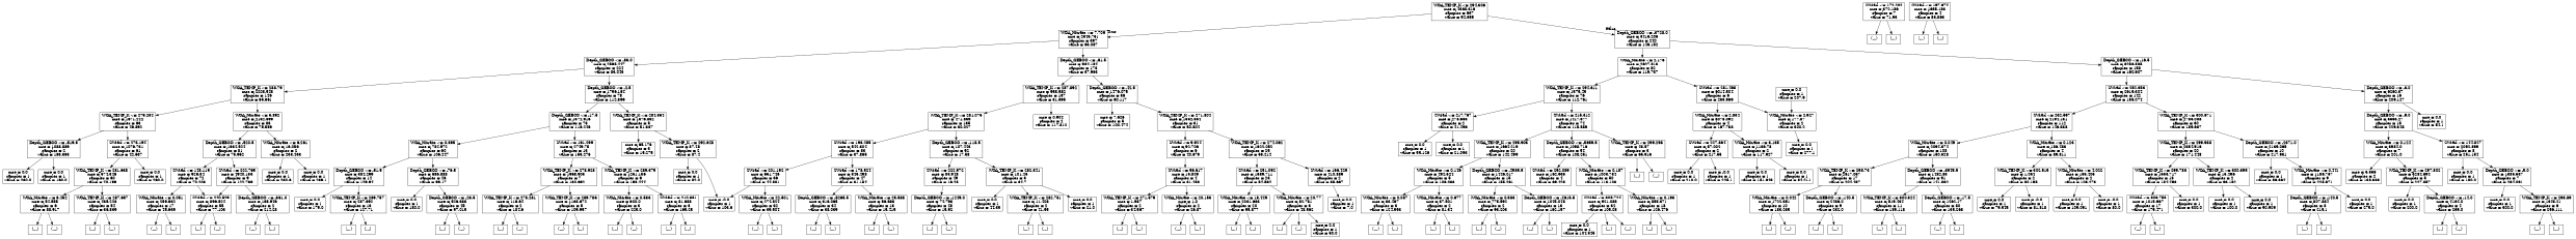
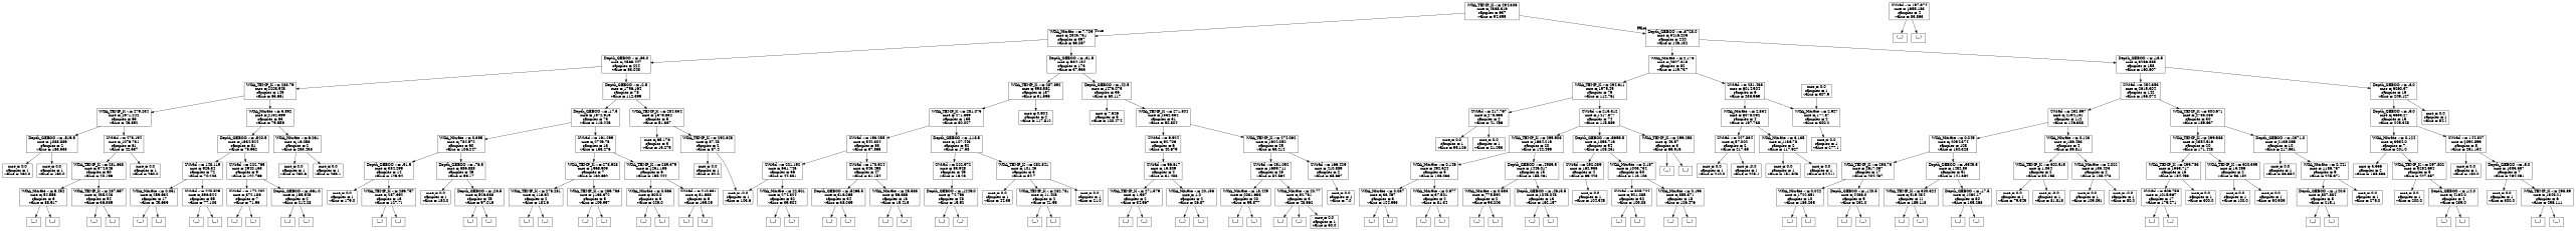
  digraph {
    node [shape=box]
    n1 [label="WOA_TEMP_K <= 294.306\nmse = 4368.316\nsamples = 637\nvalue = 94.355"]
    n2 [label="WOA_Nitrate <= 7.709\nmse = 2345.751\nsamples = 397\nvalue = 63.087"]
    n3 [label="Depth_GEBCO <= -3728.0\nmse = 3416.206\nsamples = 240\nvalue = 146.152"]
    n4 [label="Depth_GEBCO <= -83.0\nmse = 2565.447\nsamples = 224\nvalue = 83.043"]
    n5 [label="Depth_GEBCO <= -61.5\nmse = 934.184\nsamples = 173\nvalue = 37.933"]
    n6 [label="WOA_Nitrate <= 2.176\nmse = 2627.813\nsamples = 82\nvalue = 119.737"]
    n7 [label="Depth_GEBCO <= -16.5\nmse = 3256.885\nsamples = 158\nvalue = 160.607"]
    n8 [label="WOA_TEMP_K <= 288.79\nmse = 2208.543\nsamples = 146\nvalue = 65.661"]
    n9 [label="Depth_GEBCO <= -2.5\nmse = 1796.164\nsamples = 78\nvalue = 112.399"]
    n10 [label="WOA_TEMP_K <= 287.892\nmse = 598.582\nsamples = 137\nvalue = 31.595"]
    n11 [label="Depth_GEBCO <= -42.5\nmse = 1476.075\nsamples = 36\nvalue = 60.117"]
    n12 [label="WOA_TEMP_K <= 279.234\nmse = 1671.242\nsamples = 63\nvalue = 46.892"]
    n13 [label="WOA_Nitrate <= 5.892\nmse = 2152.399\nsamples = 83\nvalue = 79.559"]
    n14 [label="Depth_GEBCO <= -17.5\nmse = 1572.916\nsamples = 73\nvalue = 116.246"]
    n15 [label="WOA_TEMP_K <= 284.354\nmse = 1376.832\nsamples = 5\nvalue = 51.337"]
    n16 [label="Depth_GEBCO <= -519.5\nmse = 1088.889\nsamples = 2\nvalue = 183.333"]
    n17 [label="SWrad <= 273.194\nmse = 1076.731\nsamples = 61\nvalue = 42.537"]
    n18 [label="Depth_GEBCO <= -520.5\nmse = 1634.524\nsamples = 81\nvalue = 75.952"]
    n19 [label="WOA_Nitrate <= 6.261\nmse = 16.056\nsamples = 2\nvalue = 233.433"]
    n20 [label="mse = 0.0\nsamples = 1\nvalue = 230.0"]
    n21 [label="mse = 0.0\nsamples = 1\nvalue = 160.0"]
    n22 [label="WOA_TEMP_K <= 281.638\nmse = 574.346\nsamples = 60\nvalue = 40.199"]
    n23 [label="mse = 0.0\nsamples = 1\nvalue = 260.0"]
    n24 [label="WOA_Nitrate <= 6.452\nmse = 54.555\nsamples = 6\nvalue = 88.917"]
    n25 [label="WOA_TEMP_K <= 287.657\nmse = 435.223\nsamples = 54\nvalue = 36.839"]
    n26 [label="(...)"]
    n27 [label="(...)"]
    n28 [label="(...)"]
    n29 [label="(...)"]
    n30 [label="SWrad <= 148.119\nmse = 926.34\nsamples = 72\nvalue = 70.203"]
    n31 [label="SWrad <= 222.765\nmse = 4940.153\nsamples = 9\nvalue = 122.769"]
    n32 [label="mse = 0.0\nsamples = 1\nvalue = 230.6"]
    n33 [label="mse = 0.0\nsamples = 1\nvalue = 239.1"]
    n34 [label="WOA_Nitrate <= 0.051\nmse = 259.632\nsamples = 17\nvalue = 45.639"]
    n35 [label="SWrad <= 240.529\nmse = 896.524\nsamples = 55\nvalue = 77.103"]
    n36 [label="SWrad <= 172.202\nmse = 372.186\nsamples = 7\nvalue = 71.93"]
    n37 [label="Depth_GEBCO <= -361.0\nmse = 135.946\nsamples = 2\nvalue = 214.28"]
    n38 [label="(...)"]
    n39 [label="(...)"]
    n40 [label="(...)"]
    n41 [label="(...)"]
    n42 [label="(...)"]
    n43 [label="(...)"]
    n44 [label="(...)"]
    n45 [label="(...)"]
    n46 [label="WOA_Nitrate <= 0.395\nmse = 784.972\nsamples = 60\nvalue = 106.247"]
    n47 [label="SWrad <= 161.299\nmse = 2749.75\nsamples = 13\nvalue = 153.276"]
    n48 [label="mse = 65.176\nsamples = 3\nvalue = 15.275"]
    n49 [label="WOA_TEMP_K <= 292.648\nmse = 87.48\nsamples = 2\nvalue = 87.4"]
    n50 [label="Depth_GEBCO <= -51.5\nmse = 384.299\nsamples = 14\nvalue = 129.94"]
    n51 [label="Depth_GEBCO <= -76.5\nmse = 686.888\nsamples = 46\nvalue = 99.17"]
    n52 [label="WOA_TEMP_K <= 278.928\nmse = 1968.903\nsamples = 7\nvalue = 130.692"]
    n53 [label="WOA_TEMP_K <= 289.379\nmse = 1251.136\nsamples = 6\nvalue = 198.444"]
    n54 [label="mse = 0.0\nsamples = 1\nvalue = 179.0"]
    n55 [label="WOA_TEMP_K <= 289.757\nmse = 287.392\nsamples = 13\nvalue = 127.71"]
    n56 [label="mse = 0.0\nsamples = 1\nvalue = 180.0"]
    n57 [label="Depth_GEBCO <= -23.5\nmse = 526.333\nsamples = 45\nvalue = 97.015"]
    n58 [label="(...)"]
    n59 [label="(...)"]
    n60 [label="(...)"]
    n61 [label="(...)"]
    n62 [label="WOA_TEMP_K <= 278.281\nmse = 116.64\nsamples = 2\nvalue = 184.6"]
    n63 [label="WOA_TEMP_K <= 289.786\nmse = 1133.672\nsamples = 5\nvalue = 109.957"]
    n64 [label="WOA_Nitrate <= 0.583\nmse = 600.0\nsamples = 3\nvalue = 225.0"]
    n65 [label="SWrad <= 210.331\nmse = 81.688\nsamples = 3\nvalue = 165.25"]
    n66 [label="(...)"]
    n67 [label="(...)"]
    n68 [label="(...)"]
    n69 [label="(...)"]
    n70 [label="(...)"]
    n71 [label="(...)"]
    n72 [label="(...)"]
    n73 [label="(...)"]
    n74 [label="mse = 0.0\nsamples = 1\nvalue = 82.0"]
    n75 [label="mse = -0.0\nsamples = 1\nvalue = 103.6"]
    n76 [label="WOA_TEMP_K <= 281.075\nmse = 471.839\nsamples = 135\nvalue = 30.027"]
    n77 [label="mse = 0.904\nsamples = 2\nvalue = 117.812"]
    n78 [label="mse = 7.626\nsamples = 5\nvalue = 100.474"]
    n79 [label="WOA_TEMP_K <= 271.804\nmse = 1352.354\nsamples = 31\nvalue = 50.804"]
    n80 [label="SWrad <= 193.255\nmse = 542.304\nsamples = 83\nvalue = 37.865"]
    n81 [label="Depth_GEBCO <= -118.5\nmse = 107.443\nsamples = 52\nvalue = 17.58"]
    n82 [label="SWrad <= 178.524\nmse = 345.498\nsamples = 47\nvalue = 31.154"]
    n83 [label="SWrad <= 201.192\nmse = 651.746\nsamples = 36\nvalue = 44.881"]
    n84 [label="SWrad <= 222.972\nmse = 83.948\nsamples = 49\nvalue = 16.28"]
    n85 [label="WOA_TEMP_K <= 282.841\nmse = 101.45\nsamples = 3\nvalue = 34.7"]
    n86 [label="Depth_GEBCO <= -5265.5\nmse = 316.065\nsamples = 34\nvalue = 38.039"]
    n87 [label="WOA_Nitrate <= 25.588\nmse = 56.683\nsamples = 13\nvalue = 15.415"]
    n88 [label="WOA_Nitrate <= 22.501\nmse = 274.824\nsamples = 32\nvalue = 39.504"]
    n89 [label="(...)"]
    n90 [label="(...)"]
    n91 [label="(...)"]
    n92 [label="(...)"]
    n93 [label="SWrad <= 197.674\nmse = 1655.183\nsamples = 4\nvalue = 83.863"]
    n94 [label="(...)"]
    n95 [label="(...)"]
    n96 [label="(...)"]
    n97 [label="(...)"]
    n98 [label="Depth_GEBCO <= -1249.0\nmse = 74.793\nsamples = 48\nvalue = 15.92"]
    n99 [label="mse = 0.0\nsamples = 1\nvalue = 44.35"]
    n100 [label="WOA_TEMP_K <= 282.781\nmse = 11.408\nsamples = 2\nvalue = 41.55"]
    n101 [label="mse = 0.0\nsamples = 1\nvalue = 21.0"]
    n102 [label="(...)"]
    n103 [label="(...)"]
    n104 [label="(...)"]
    n105 [label="(...)"]
    n106 [label="SWrad <= 9.924\nmse = 92.706\nsamples = 6\nvalue = 40.679"]
    n107 [label="WOA_TEMP_K <= 274.062\nmse = 1622.052\nsamples = 25\nvalue = 53.214"]
    n108 [label="SWrad <= 56.617\nmse = 15.809\nsamples = 4\nvalue = 31.488"]
    n109 [label="SWrad <= 251.052\nmse = 1689.711\nsamples = 23\nvalue = 54.564"]
    n110 [label="SWrad <= 166.429\nmse = 410.889\nsamples = 2\nvalue = 35.667"]
    n111 [label="WOA_TEMP_K <= 271.579\nmse = 1.987\nsamples = 2\nvalue = 34.567"]
    n112 [label="WOA_Nitrate <= 20.153\nmse = 1.0\nsamples = 2\nvalue = 26.87"]
    n113 [label="(...)"]
    n114 [label="(...)"]
    n115 [label="(...)"]
    n116 [label="(...)"]
    n117 [label="WOA_Nitrate <= 18.449\nmse = 2031.633\nsamples = 20\nvalue = 55.877"]
    n118 [label="WOA_Nitrate <= 20.77\nmse = 82.731\nsamples = 3\nvalue = 48.562"]
    n119 [label="mse = 0.0\nsamples = 1\nvalue = 7.0"]
    n120 [label="(...)"]
    n121 [label="(...)"]
    n122 [label="(...)"]
    n123 [label="(...)"]
    n124 [label="mse = 0.0\nsamples = 1\nvalue = 50.0"]
    n125 [label="WOA_TEMP_K <= 294.611\nmse = 1575.45\nsamples = 76\nvalue = 112.761"]
    n126 [label="SWrad <= 281.468\nmse = 6014.504\nsamples = 6\nvalue = 233.969"]
    n127 [label="SWrad <= 252.353\nmse = 2615.304\nsamples = 142\nvalue = 155.074"]
    n128 [label="Depth_GEBCO <= -3.0\nmse = 6260.37\nsamples = 16\nvalue = 209.127"]
    n129 [label="SWrad <= 217.767\nmse = 278.633\nsamples = 2\nvalue = 41.496"]
    n130 [label="SWrad <= 215.312\nmse = 1417.377\nsamples = 74\nvalue = 115.589"]
    n131 [label="WOA_Nitrate <= 2.834\nmse = 3078.092\nsamples = 4\nvalue = 167.738"]
    n132 [label="WOA_Nitrate <= 2.927\nmse = 177.87\nsamples = 2\nvalue = 300.2"]
    n133 [label="mse = 0.0\nsamples = 1\nvalue = 55.126"]
    n134 [label="mse = 0.0\nsamples = 1\nvalue = 21.053"]
    n135 [label="WOA_TEMP_K <= 295.903\nmse = 1664.219\nsamples = 20\nvalue = 142.499"]
    n136 [label="Depth_GEBCO <= -5659.5\nmse = 1098.716\nsamples = 54\nvalue = 108.251"]
    n137 [label="WOA_TEMP_K <= 299.298\nmse = 43.57\nsamples = 3\nvalue = 65.916"]
    n138 [label="WOA_Nitrate <= 0.146\nmse = 492.524\nsamples = 5\nvalue = 106.033"]
    n139 [label="Depth_GEBCO <= -4985.5\nmse = 1446.017\nsamples = 15\nvalue = 155.261"]
    n140 [label="SWrad <= 252.089\nmse = 162.935\nsamples = 4\nvalue = 69.428"]
    n141 [label="WOA_Nitrate <= 0.187\nmse = 1003.734\nsamples = 50\nvalue = 113.103"]
    n142 [label="WOA_Nitrate <= 0.087\nmse = 33.467\nsamples = 3\nvalue = 124.553"]
    n143 [label="WOA_Nitrate <= 0.677\nmse = 37.501\nsamples = 2\nvalue = 81.34"]
    n144 [label="WOA_Nitrate <= 0.583\nmse = 775.592\nsamples = 2\nvalue = 93.203"]
    n145 [label="Depth_GEBCO <= -4615.5\nmse = 1045.048\nsamples = 13\nvalue = 162.157"]
    n146 [label="(...)"]
    n147 [label="(...)"]
    n148 [label="(...)"]
    n149 [label="(...)"]
    n150 [label="(...)"]
    n151 [label="(...)"]
    n152 [label="(...)"]
    n153 [label="(...)"]
    n154 [label="mse = 0.0\nsamples = 1\nvalue = 104.545"]
    n155 [label="SWrad <= 305.724\nmse = 921.085\nsamples = 32\nvalue = 105.08"]
    n156 [label="WOA_Nitrate <= 0.193\nmse = 855.371\nsamples = 18\nvalue = 126.476"]
    n157 [label="(...)"]
    n158 [label="(...)"]
    n159 [label="(...)"]
    n160 [label="(...)"]
    n161 [label="(...)"]
    n162 [label="(...)"]
    n163 [label="SWrad <= 227.864\nmse = 57.002\nsamples = 2\nvalue = 217.55"]
    n164 [label="WOA_Nitrate <= 3.135\nmse = 1136.78\nsamples = 2\nvalue = 117.927"]
    n165 [label="mse = 0.0\nsamples = 1\nvalue = 277.1"]
    n166 [label="mse = 0.0\nsamples = 1\nvalue = 210.0"]
    n167 [label="mse = -0.0\nsamples = 1\nvalue = 225.1"]
    n168 [label="mse = 0.0\nsamples = 1\nvalue = 151.643"]
    n169 [label="mse = 0.0\nsamples = 1\nvalue = 84.211"]
-   n170 [label="mse = 0.0\nsamples = 1\nvalue = 207.9"]
+   n170 [label="mse = 0.0\nsamples = 1\nvalue = 307.9"]
    n171 [label="SWrad <= 232.597\nmse = 2194.131\nsamples = 112\nvalue = 146.338"]
    n172 [label="WOA_TEMP_K <= 300.671\nmse = 2785.088\nsamples = 30\nvalue = 189.637"]
    n173 [label="Depth_GEBCO <= -9.0\nmse = 3533.27\nsamples = 15\nvalue = 229.348"]
    n174 [label="mse = 0.0\nsamples = 1\nvalue = 54.1"]
    n175 [label="WOA_Nitrate <= 0.049\nmse = 2094.374\nsamples = 108\nvalue = 150.328"]
    n176 [label="WOA_Nitrate <= 0.123\nmse = 186.483\nsamples = 4\nvalue = 89.811"]
    n177 [label="WOA_TEMP_K <= 299.988\nmse = 2354.916\nsamples = 20\nvalue = 171.448"]
    n178 [label="Depth_GEBCO <= -2371.0\nmse = 2139.065\nsamples = 10\nvalue = 217.931"]
    n179 [label="WOA_TEMP_K <= 298.73\nmse = 2617.057\nsamples = 17\nvalue = 204.437"]
    n180 [label="Depth_GEBCO <= -3545.5\nmse = 1482.83\nsamples = 91\nvalue = 141.862"]
    n181 [label="WOA_TEMP_K <= 302.515\nmse = 1.054\nsamples = 2\nvalue = 80.195"]
    n182 [label="WOA_Nitrate <= 4.022\nmse = 135.405\nsamples = 2\nvalue = 103.273"]
    n183 [label="WOA_Nitrate <= 0.042\nmse = 1722.391\nsamples = 10\nvalue = 183.235"]
    n184 [label="Depth_GEBCO <= -140.5\nmse = 2436.0\nsamples = 9\nvalue = 232.0"]
    n185 [label="WOA_TEMP_K <= 300.324\nmse = 519.434\nsamples = 11\nvalue = 189.118"]
    n186 [label="Depth_GEBCO <= -17.5\nmse = 1262.17\nsamples = 80\nvalue = 135.268"]
    n187 [label="(...)"]
    n188 [label="(...)"]
    n189 [label="(...)"]
    n190 [label="(...)"]
    n191 [label="(...)"]
    n192 [label="(...)"]
    n193 [label="(...)"]
    n194 [label="(...)"]
    n195 [label="mse = 0.0\nsamples = 1\nvalue = 79.545"]
    n196 [label="mse = -0.0\nsamples = 1\nvalue = 81.818"]
    n197 [label="mse = 0.0\nsamples = 1\nvalue = 109.091"]
    n198 [label="mse = -0.0\nsamples = 1\nvalue = 80.0"]
    n199 [label="WOA_TEMP_K <= 299.783\nmse = 1553.717\nsamples = 18\nvalue = 184.493"]
    n200 [label="WOA_TEMP_K <= 300.395\nmse = 15.496\nsamples = 2\nvalue = 93.182"]
    n201 [label="mse = 0.0\nsamples = 1\nvalue = 86.364"]
    n202 [label="WOA_Nitrate <= 0.441\nmse = 1186.757\nsamples = 9\nvalue = 225.671"]
    n203 [label="SWrad <= 306.758\nmse = 1015.967\nsamples = 17\nvalue = 179.471"]
    n204 [label="mse = 0.0\nsamples = 1\nvalue = 300.0"]
    n205 [label="mse = 0.0\nsamples = 1\nvalue = 100.0"]
    n206 [label="mse = 0.0\nsamples = 1\nvalue = 90.909"]
    n207 [label="(...)"]
    n208 [label="(...)"]
    n209 [label="Depth_GEBCO <= -140.5\nmse = 807.884\nsamples = 8\nvalue = 215.1"]
    n210 [label="mse = 0.0\nsamples = 1\nvalue = 275.0"]
    n211 [label="(...)"]
    n212 [label="(...)"]
    n213 [label="WOA_Nitrate <= 0.124\nmse = 3984.0\nsamples = 7\nvalue = 201.0"]
    n214 [label="SWrad <= 144.827\nmse = 2092.899\nsamples = 8\nvalue = 251.154"]
    n215 [label="mse = 5.556\nsamples = 2\nvalue = 138.333"]
    n216 [label="WOA_TEMP_K <= 297.802\nmse = 3284.694\nsamples = 5\nvalue = 227.857"]
    n217 [label="mse = 0.0\nsamples = 1\nvalue = 180.0"]
    n218 [label="Depth_GEBCO <= -5.0\nmse = 1385.537\nsamples = 7\nvalue = 264.091"]
    n219 [label="mse = 0.0\nsamples = 1\nvalue = 200.0"]
    n220 [label="Depth_GEBCO <= -14.0\nmse = 4164.0\nsamples = 4\nvalue = 239.0"]
    n221 [label="(...)"]
    n222 [label="(...)"]
    n223 [label="mse = 0.0\nsamples = 1\nvalue = 300.0"]
    n224 [label="WOA_TEMP_K <= 298.89\nmse = 1343.21\nsamples = 6\nvalue = 256.111"]
    n225 [label="(...)"]
    n226 [label="(...)"]
    n1 -> n2 [headlabel=True labelangle=45 labeldistance=2.5]
    n1 -> n3 [headlabel=False labelangle=-45 labeldistance=2.5]
    n2 -> n4
    n2 -> n5
    n3 -> n6
    n3 -> n7
    n4 -> n8
    n4 -> n9
    n5 -> n10
    n5 -> n11
    n6 -> n125
    n6 -> n126
    n7 -> n127
    n7 -> n128
    n8 -> n12
    n8 -> n13
    n9 -> n14
    n9 -> n15
    n10 -> n76
    n10 -> n77
    n11 -> n78
    n11 -> n79
    n12 -> n16
    n12 -> n17
    n13 -> n18
    n13 -> n19
    n14 -> n46
    n14 -> n47
    n15 -> n48
    n15 -> n49
    n16 -> n20
    n16 -> n21
    n17 -> n22
    n17 -> n23
    n18 -> n30
    n18 -> n31
    n19 -> n32
    n19 -> n33
    n22 -> n24
    n22 -> n25
    n24 -> n26
    n24 -> n27
    n25 -> n28
    n25 -> n29
    n30 -> n34
    n30 -> n35
-   n31 -> n35
+   n31 -> n36
    n31 -> n37
    n34 -> n38
    n34 -> n39
    n35 -> n40
    n35 -> n41
    n36 -> n42
    n36 -> n43
    n37 -> n44
    n37 -> n45
    n46 -> n50
    n46 -> n51
    n47 -> n52
    n47 -> n53
    n49 -> n74
    n49 -> n75
    n50 -> n54
    n50 -> n55
    n51 -> n56
    n51 -> n57
    n52 -> n62
    n52 -> n63
    n53 -> n64
    n53 -> n65
    n55 -> n58
    n55 -> n59
    n57 -> n60
    n57 -> n61
    n62 -> n66
    n62 -> n67
    n63 -> n68
    n63 -> n69
    n64 -> n70
    n64 -> n71
    n65 -> n72
    n65 -> n73
    n76 -> n80
    n76 -> n81
    n79 -> n106
    n79 -> n107
    n80 -> n82
    n80 -> n83
    n81 -> n84
    n81 -> n85
    n82 -> n86
    n82 -> n87
    n83 -> n75
    n83 -> n88
    n84 -> n98
    n85 -> n99
    n85 -> n100
    n85 -> n101
    n86 -> n89
    n86 -> n90
    n87 -> n91
    n87 -> n92
    n88 -> n96
    n88 -> n97
    n93 -> n94
    n93 -> n95
    n98 -> n102
    n98 -> n103
    n100 -> n104
    n100 -> n105
    n106 -> n108
    n107 -> n109
    n107 -> n110
    n108 -> n111
    n108 -> n112
    n109 -> n117
    n109 -> n118
    n110 -> n119
    n111 -> n113
    n111 -> n114
    n112 -> n115
    n112 -> n116
    n117 -> n120
    n117 -> n121
    n118 -> n122
    n118 -> n123
    n118 -> n124
    n125 -> n129
    n125 -> n130
    n126 -> n131
    n126 -> n132
    n127 -> n171
    n127 -> n172
    n128 -> n173
    n128 -> n174
    n129 -> n133
    n129 -> n134
    n130 -> n135
    n130 -> n136
    n130 -> n137
    n131 -> n163
    n131 -> n164
    n132 -> n165
    n135 -> n138
    n135 -> n139
    n136 -> n140
    n136 -> n141
    n137 -> n157
    n137 -> n158
    n138 -> n142
    n138 -> n143
    n139 -> n144
    n139 -> n145
-   n155 -> n154
+   n140 -> n154
    n141 -> n155
    n141 -> n156
    n142 -> n146
    n142 -> n147
    n143 -> n148
    n143 -> n149
    n144 -> n150
    n144 -> n151
    n145 -> n152
    n145 -> n153
    n155 -> n159
    n155 -> n160
    n156 -> n161
    n156 -> n162
    n163 -> n166
    n163 -> n167
    n164 -> n168
    n164 -> n169
    n170 -> n132
    n171 -> n175
    n171 -> n176
    n172 -> n177
    n172 -> n178
    n173 -> n213
    n173 -> n214
    n175 -> n179
    n175 -> n180
    n176 -> n181
    n176 -> n182
    n177 -> n199
    n177 -> n200
    n178 -> n201
    n178 -> n202
    n179 -> n183
    n179 -> n184
    n180 -> n185
    n180 -> n186
    n181 -> n195
    n181 -> n196
    n182 -> n197
    n182 -> n198
    n183 -> n187
    n183 -> n188
    n184 -> n189
    n184 -> n190
    n185 -> n191
    n185 -> n192
    n186 -> n193
    n186 -> n194
    n199 -> n203
    n199 -> n204
    n200 -> n205
    n200 -> n206
    n202 -> n209
    n202 -> n210
    n203 -> n207
    n203 -> n208
    n209 -> n211
    n209 -> n212
    n213 -> n215
    n213 -> n216
    n214 -> n217
    n214 -> n218
    n216 -> n219
    n216 -> n220
    n218 -> n223
    n218 -> n224
    n220 -> n221
    n220 -> n222
    n224 -> n225
    n224 -> n226
  }
